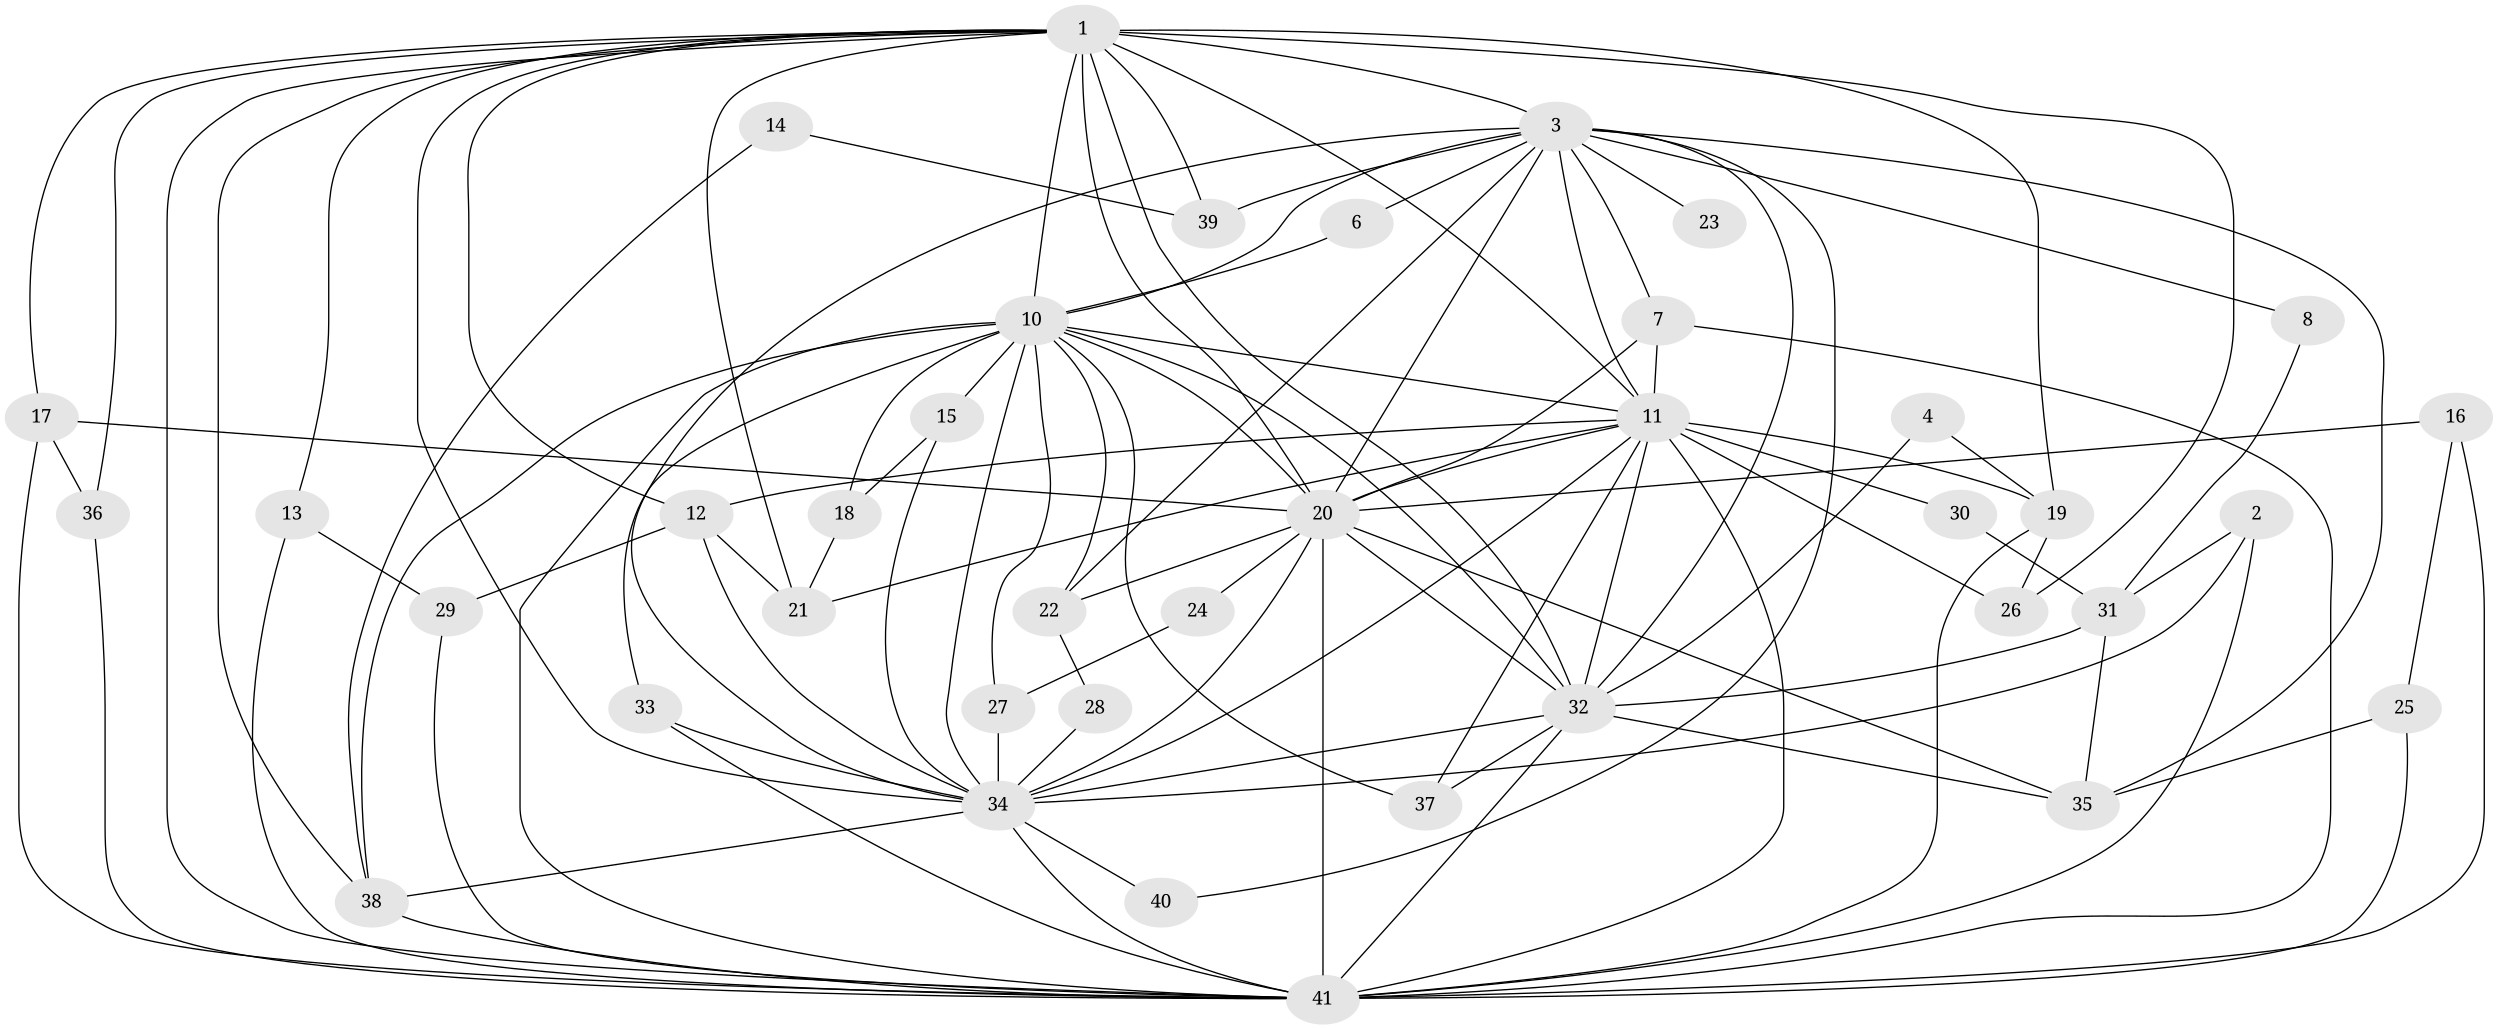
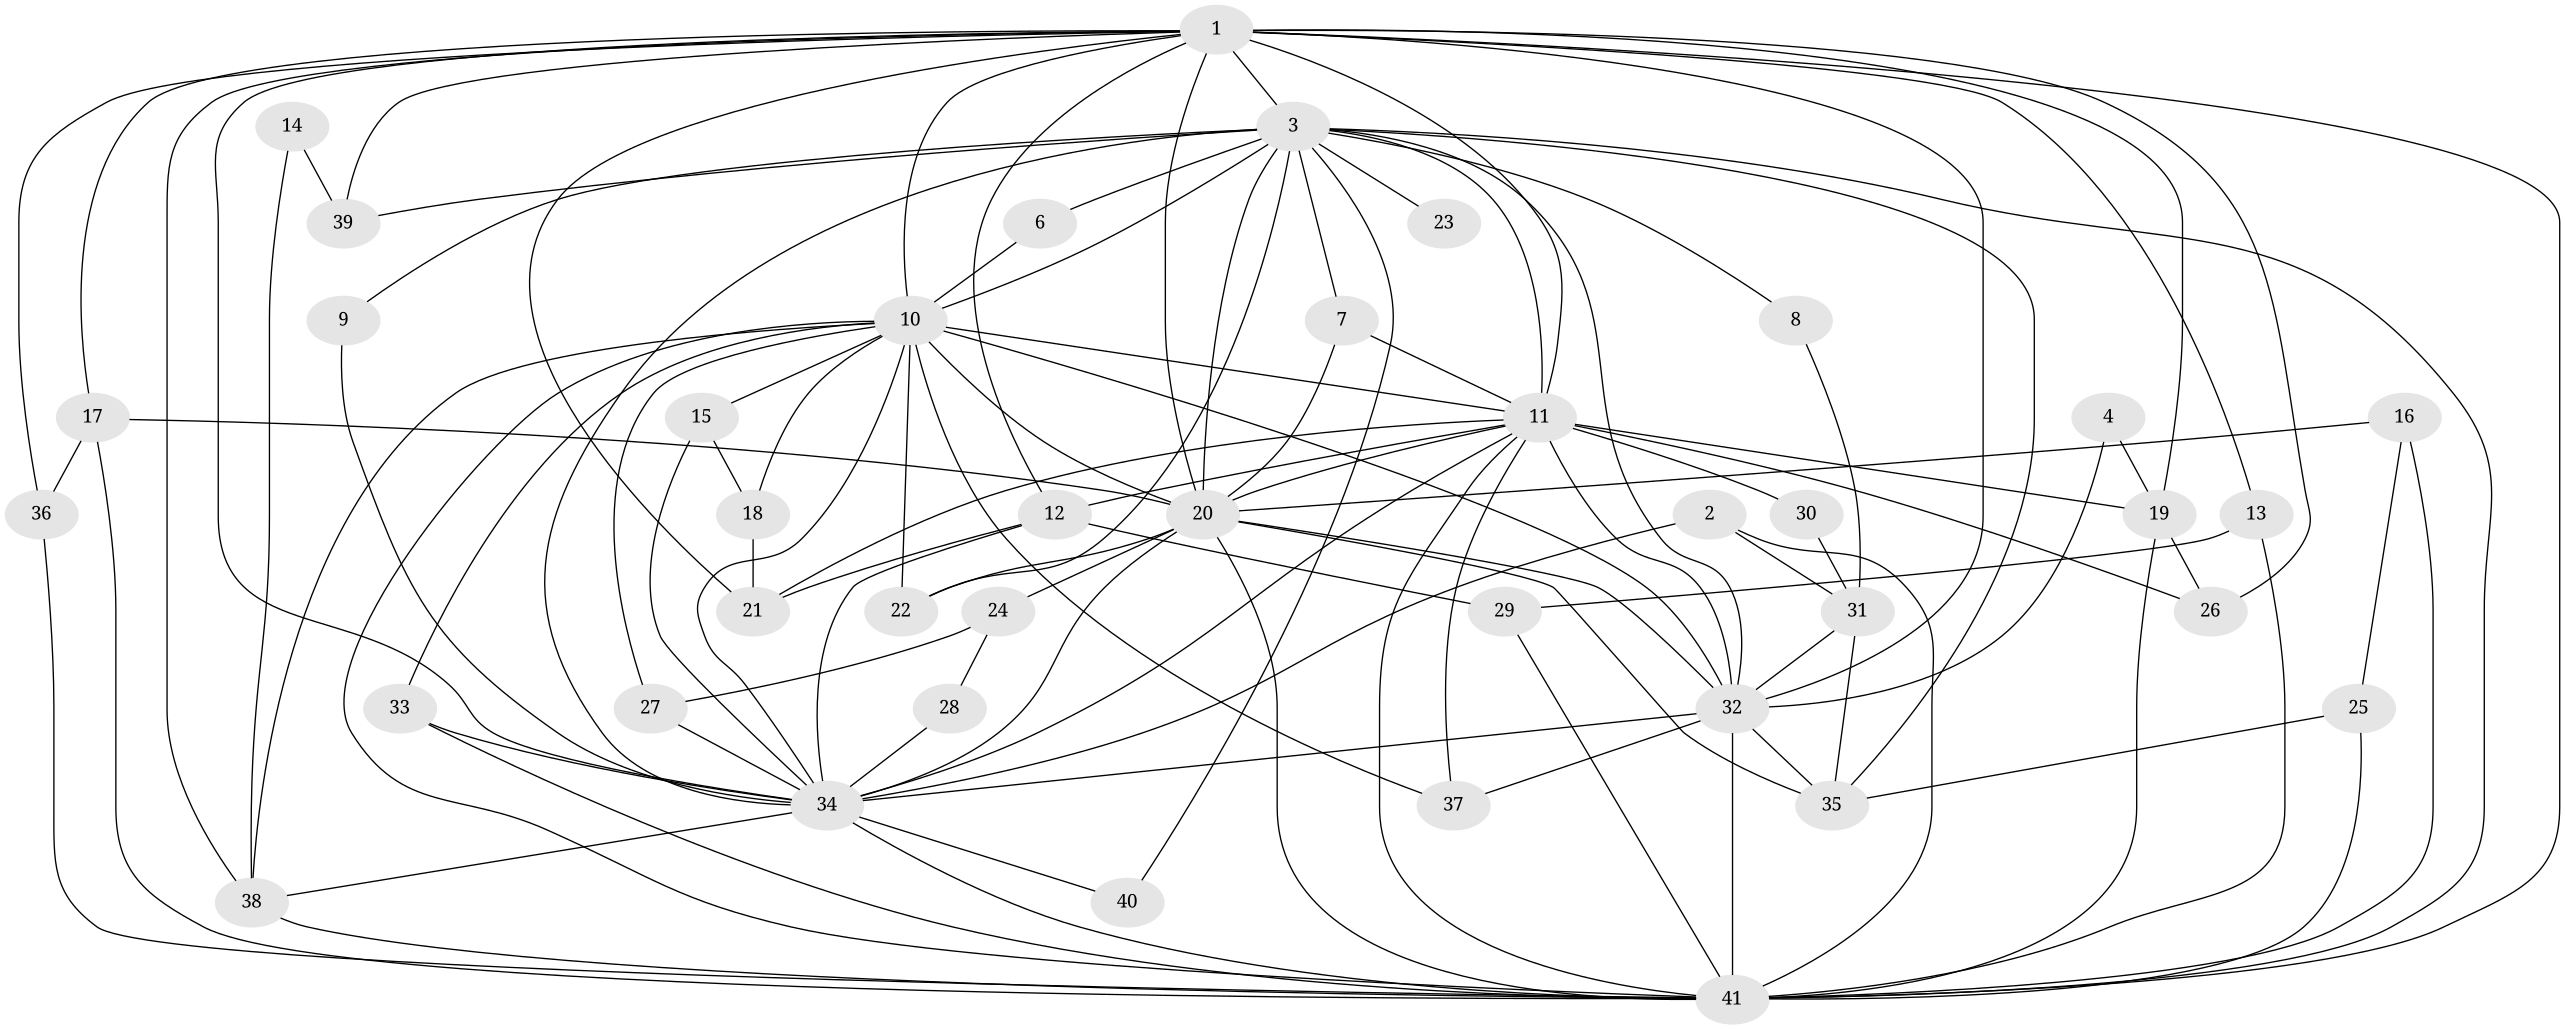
  graph {
    fontname="Noto Serif"
    node [color=gray90 fontname="Noto Serif" style=filled]
    edge [fontname="Noto Serif" weight=1.0]
    1
    3
    10
    11
    12
    13
    17
    19
    20
    21
    26
    32
    34
    36
    38
    39
    41
    6
    7
    8
+   9
    22
    23
    35
    40
    15
    18
    27
    33
    37
    30
    29
    24
    2
    31
    4
    14
    16
    25
    28
    1 -- 3 [weight=2.0]
    1 -- 10 [weight=3.0]
    1 -- 11 [weight=3.0]
    1 -- 12
    1 -- 13
    1 -- 17
    1 -- 19
    1 -- 20 [weight=3.0]
    1 -- 21
    1 -- 26
    1 -- 32 [weight=4.0]
    1 -- 34 [weight=2.0]
    1 -- 36
    1 -- 38
    1 -- 39
    1 -- 41 [weight=2.0]
    3 -- 10
    3 -- 11
    3 -- 20 [weight=2.0]
    3 -- 32 [weight=2.0]
    3 -- 34
    3 -- 39 [weight=2.0]
-   7 -- 41 [weight=3.0]
+   3 -- 41 [weight=3.0]
    3 -- 6
    3 -- 7
    3 -- 8
+   3 -- 9
    3 -- 22
    3 -- 23
    3 -- 35
    3 -- 40
    10 -- 11
    10 -- 20
    10 -- 32 [weight=2.0]
    10 -- 34
    10 -- 38 [weight=2.0]
    10 -- 41
    10 -- 22
    10 -- 15 [weight=2.0]
    10 -- 18
    10 -- 27
    10 -- 33
    10 -- 37
    11 -- 12
    11 -- 19
    11 -- 20
    11 -- 21
    11 -- 26
    11 -- 32 [weight=3.0]
    11 -- 34
    11 -- 41
    11 -- 37
    11 -- 30
    12 -- 21
    12 -- 34 [weight=2.0]
    12 -- 29
    13 -- 41
    13 -- 29
    17 -- 20
    17 -- 36
    17 -- 41
    19 -- 26
    19 -- 41
    20 -- 32 [weight=3.0]
    20 -- 34 [weight=2.0]
    20 -- 41 [weight=2.0]
    20 -- 22
    20 -- 35
    20 -- 24
    32 -- 34 [weight=2.0]
    32 -- 41 [weight=2.0]
    32 -- 35 [weight=2.0]
    32 -- 37
    34 -- 38
    34 -- 41 [weight=2.0]
    34 -- 40
    36 -- 41
    38 -- 41
    6 -- 10
    7 -- 11
    7 -- 20 [weight=2.0]
    8 -- 31
+   9 -- 34
    15 -- 34
    15 -- 18
    18 -- 21
    27 -- 34 [weight=3.0]
    33 -- 34
    33 -- 41
    30 -- 31
    29 -- 41
    24 -- 27
-   22 -- 28
+   24 -- 28
    2 -- 34
    2 -- 41
    2 -- 31
    31 -- 32
    31 -- 35
    4 -- 19
    4 -- 32
    14 -- 38
    14 -- 39
    16 -- 20
    16 -- 41
    16 -- 25
    25 -- 41
    25 -- 35
    28 -- 34
  }
